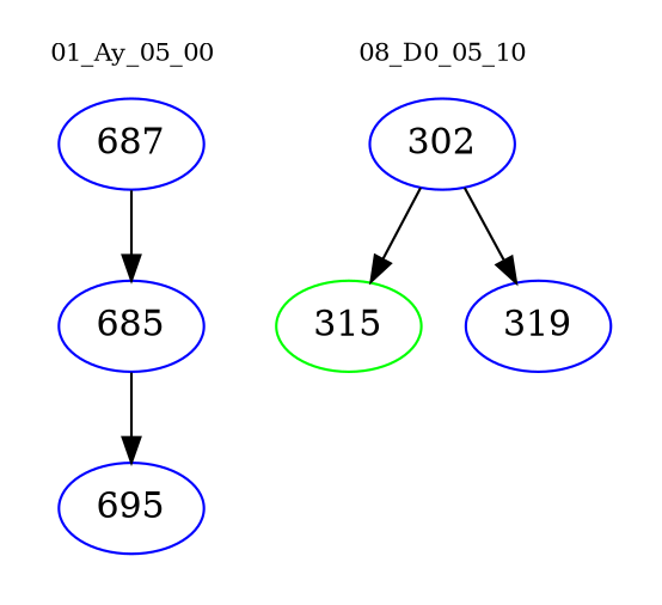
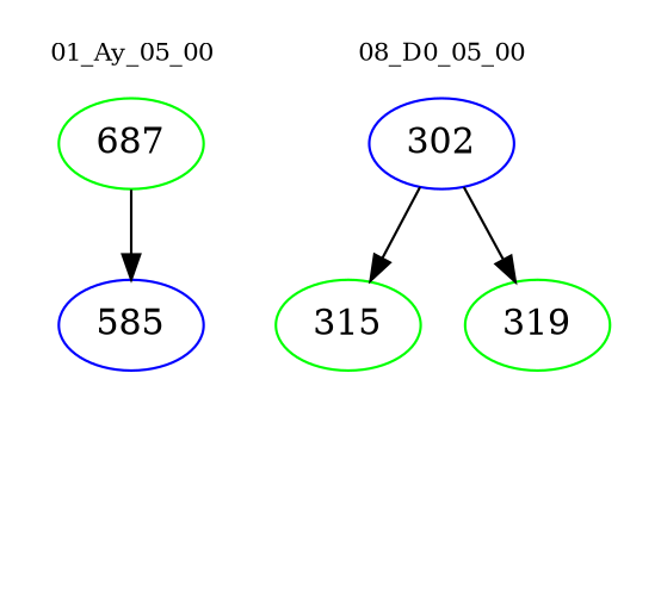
  digraph {
    node [color=blue]
    edge [color=black]
-   n1 [label=685]
-   n2 [label=687]
-   n3 [label=695]
+   n1 [label=585]
+   n2 [color=green label=687]
    n4 [label=302]
    n5 [color=green label=315]
-   n6 [label=319]
+   n6 [color=green label=319]
    subgraph cluster_1 {
      color=white
      fontsize=10
      label="01_Ay_05_00"
      n1
      n2
-     n3
    }
    subgraph cluster_2 {
      color=white
      fontsize=10
-     label="08_D0_05_10"
+     label="08_D0_05_00"
      n4
      n5
      n6
    }
-   n1 -> n3
    n2 -> n1
    n4 -> n5
    n4 -> n6
  }
